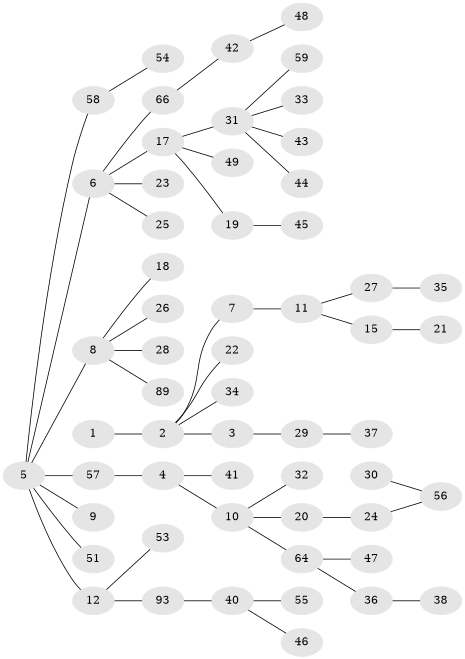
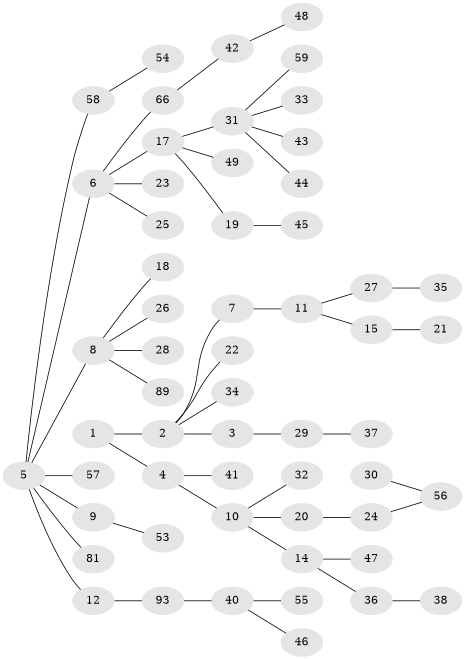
  graph {
    rankdir=LR
    node [color=gray90 style=filled]
    1
    2
    4
    3
    7
    22
    34
    10
    41
    29
    11
    37
    5
    6
    8
    9
    12
-   51
+   51 [label=81]
    n19 [label=58]
    57
    20
-   14 [label=64]
+   14
    32
    24
    n25 [label=66]
    17
    23
    25
    18
    26
    28
    n32 [label=89]
    n33 [label=93]
    53
    54
    42
    19
    31
    49
    15
    27
    36
    47
    21
    35
    40
    46
    55
    38
    48
    45
    33
    43
    44
    n55 [label=59]
    56
    30
    1 -- 2
-   57 -- 4
+   1 -- 4
    2 -- 3
    2 -- 7
    2 -- 22
    2 -- 34
    4 -- 10
    4 -- 41
    3 -- 29
    7 -- 11
    10 -- 20
    10 -- 14
    10 -- 32
    29 -- 37
    11 -- 15
    11 -- 27
    5 -- 6
    5 -- 8
    5 -- 9
    5 -- 12
    5 -- 51
    5 -- n19
    5 -- 57
    6 -- n25
    6 -- 17
    6 -- 23
    6 -- 25
    8 -- 18
    8 -- 26
    8 -- 28
    8 -- n32
    12 -- n33
-   12 -- 53
+   9 -- 53
    n19 -- 54
    20 -- 24
    14 -- 36
    14 -- 47
    24 -- 56
    n25 -- 42
    17 -- 19
    17 -- 31
    17 -- 49
    n33 -- 40
    42 -- 48
    19 -- 45
    31 -- 33
    31 -- 43
    31 -- 44
    31 -- n55
    15 -- 21
    27 -- 35
    36 -- 38
    40 -- 46
    40 -- 55
    30 -- 56
  }
